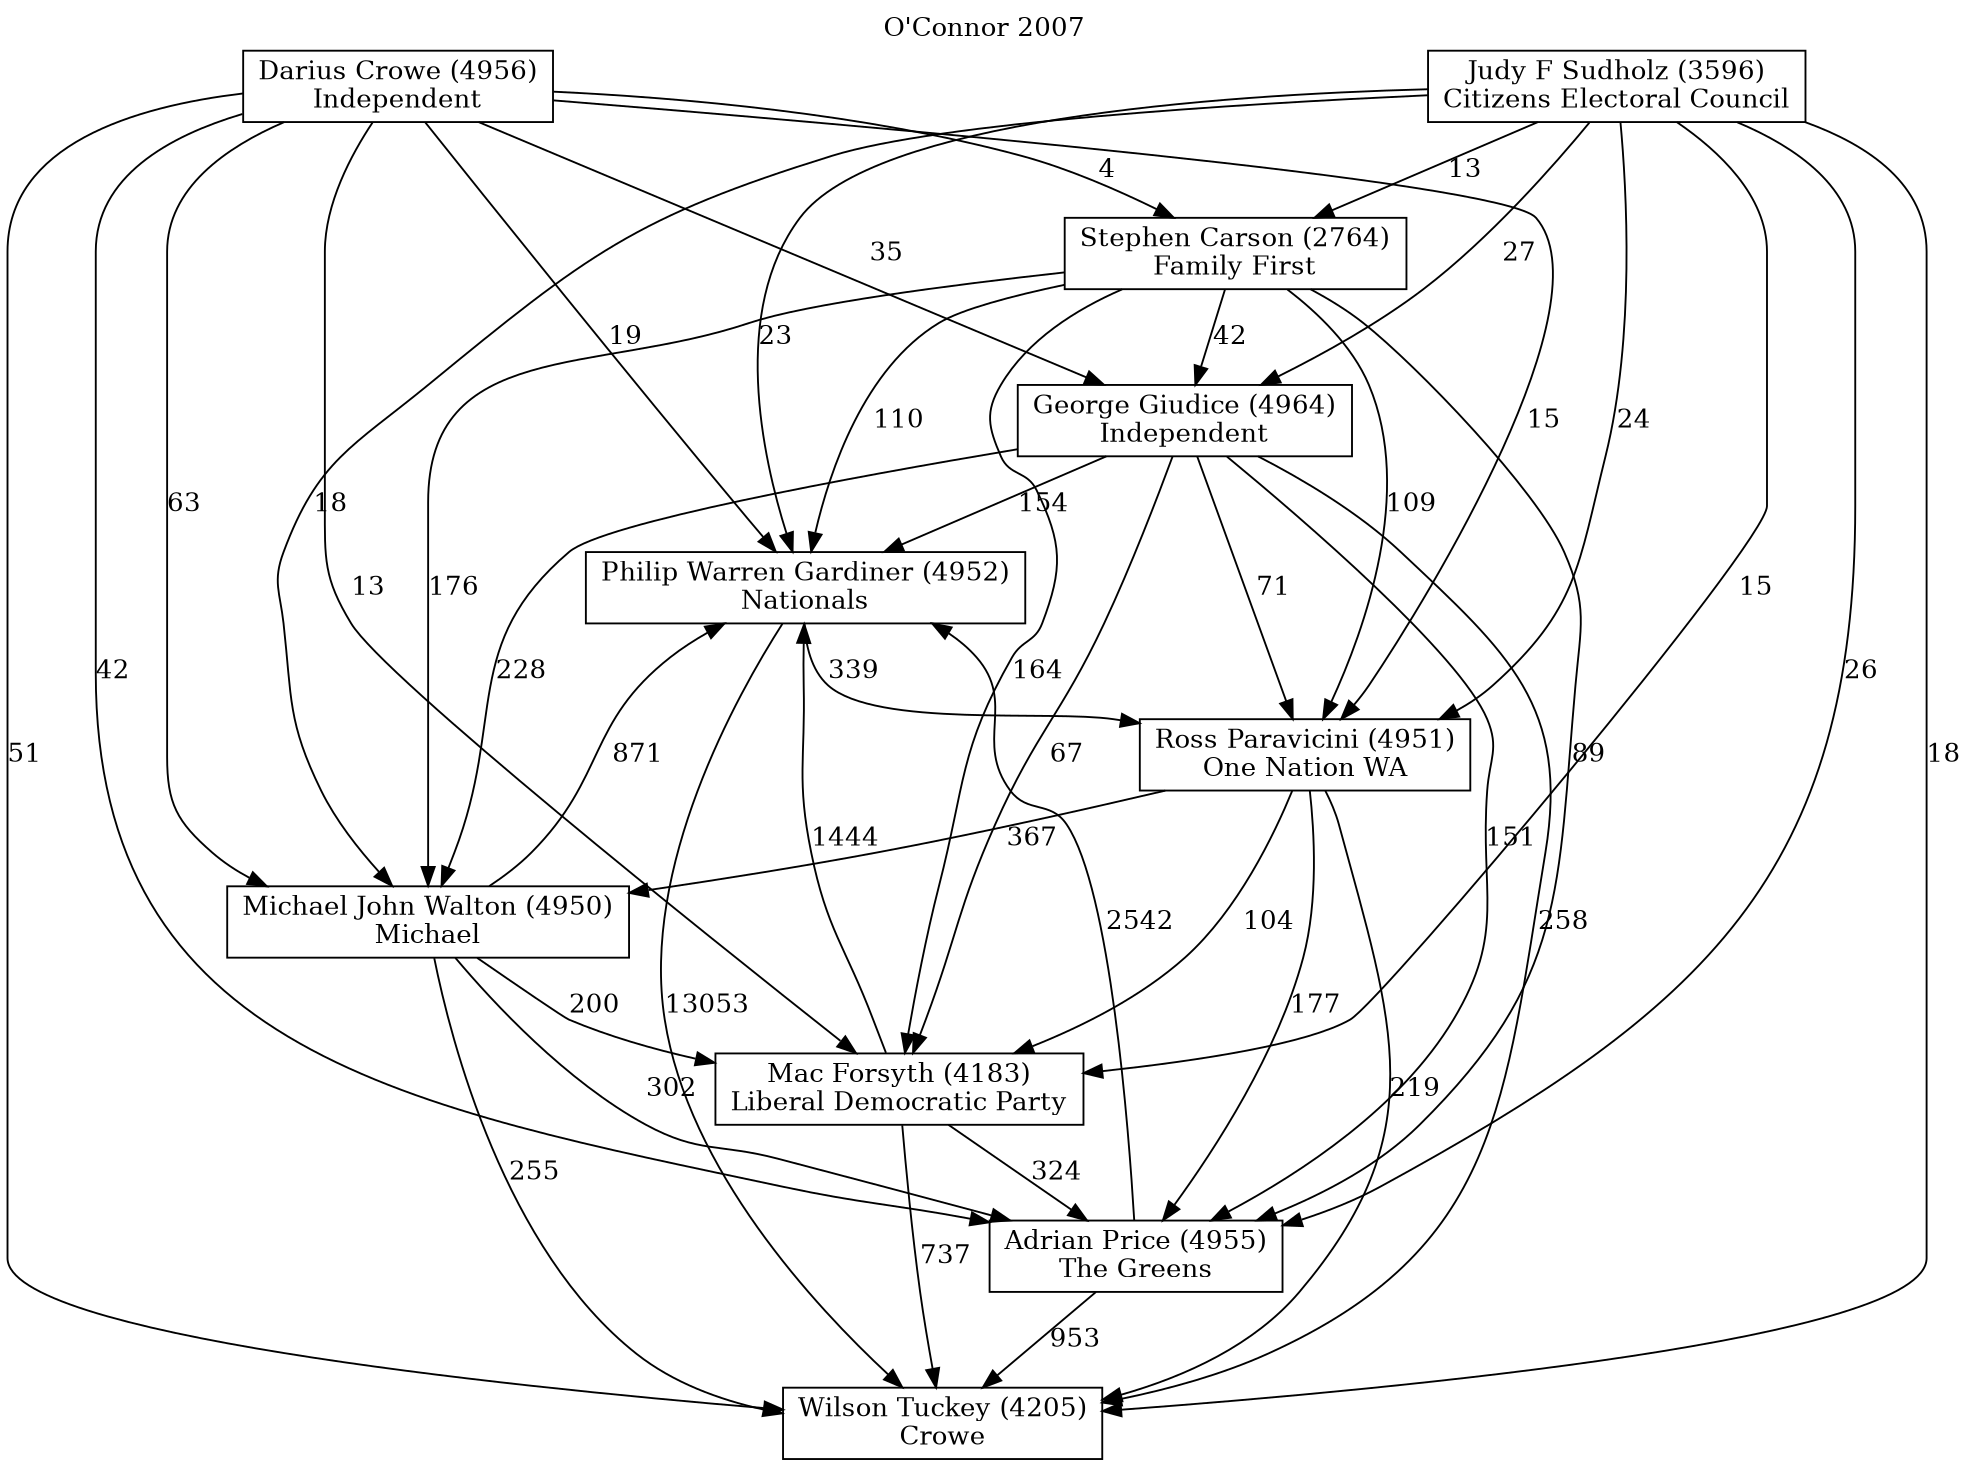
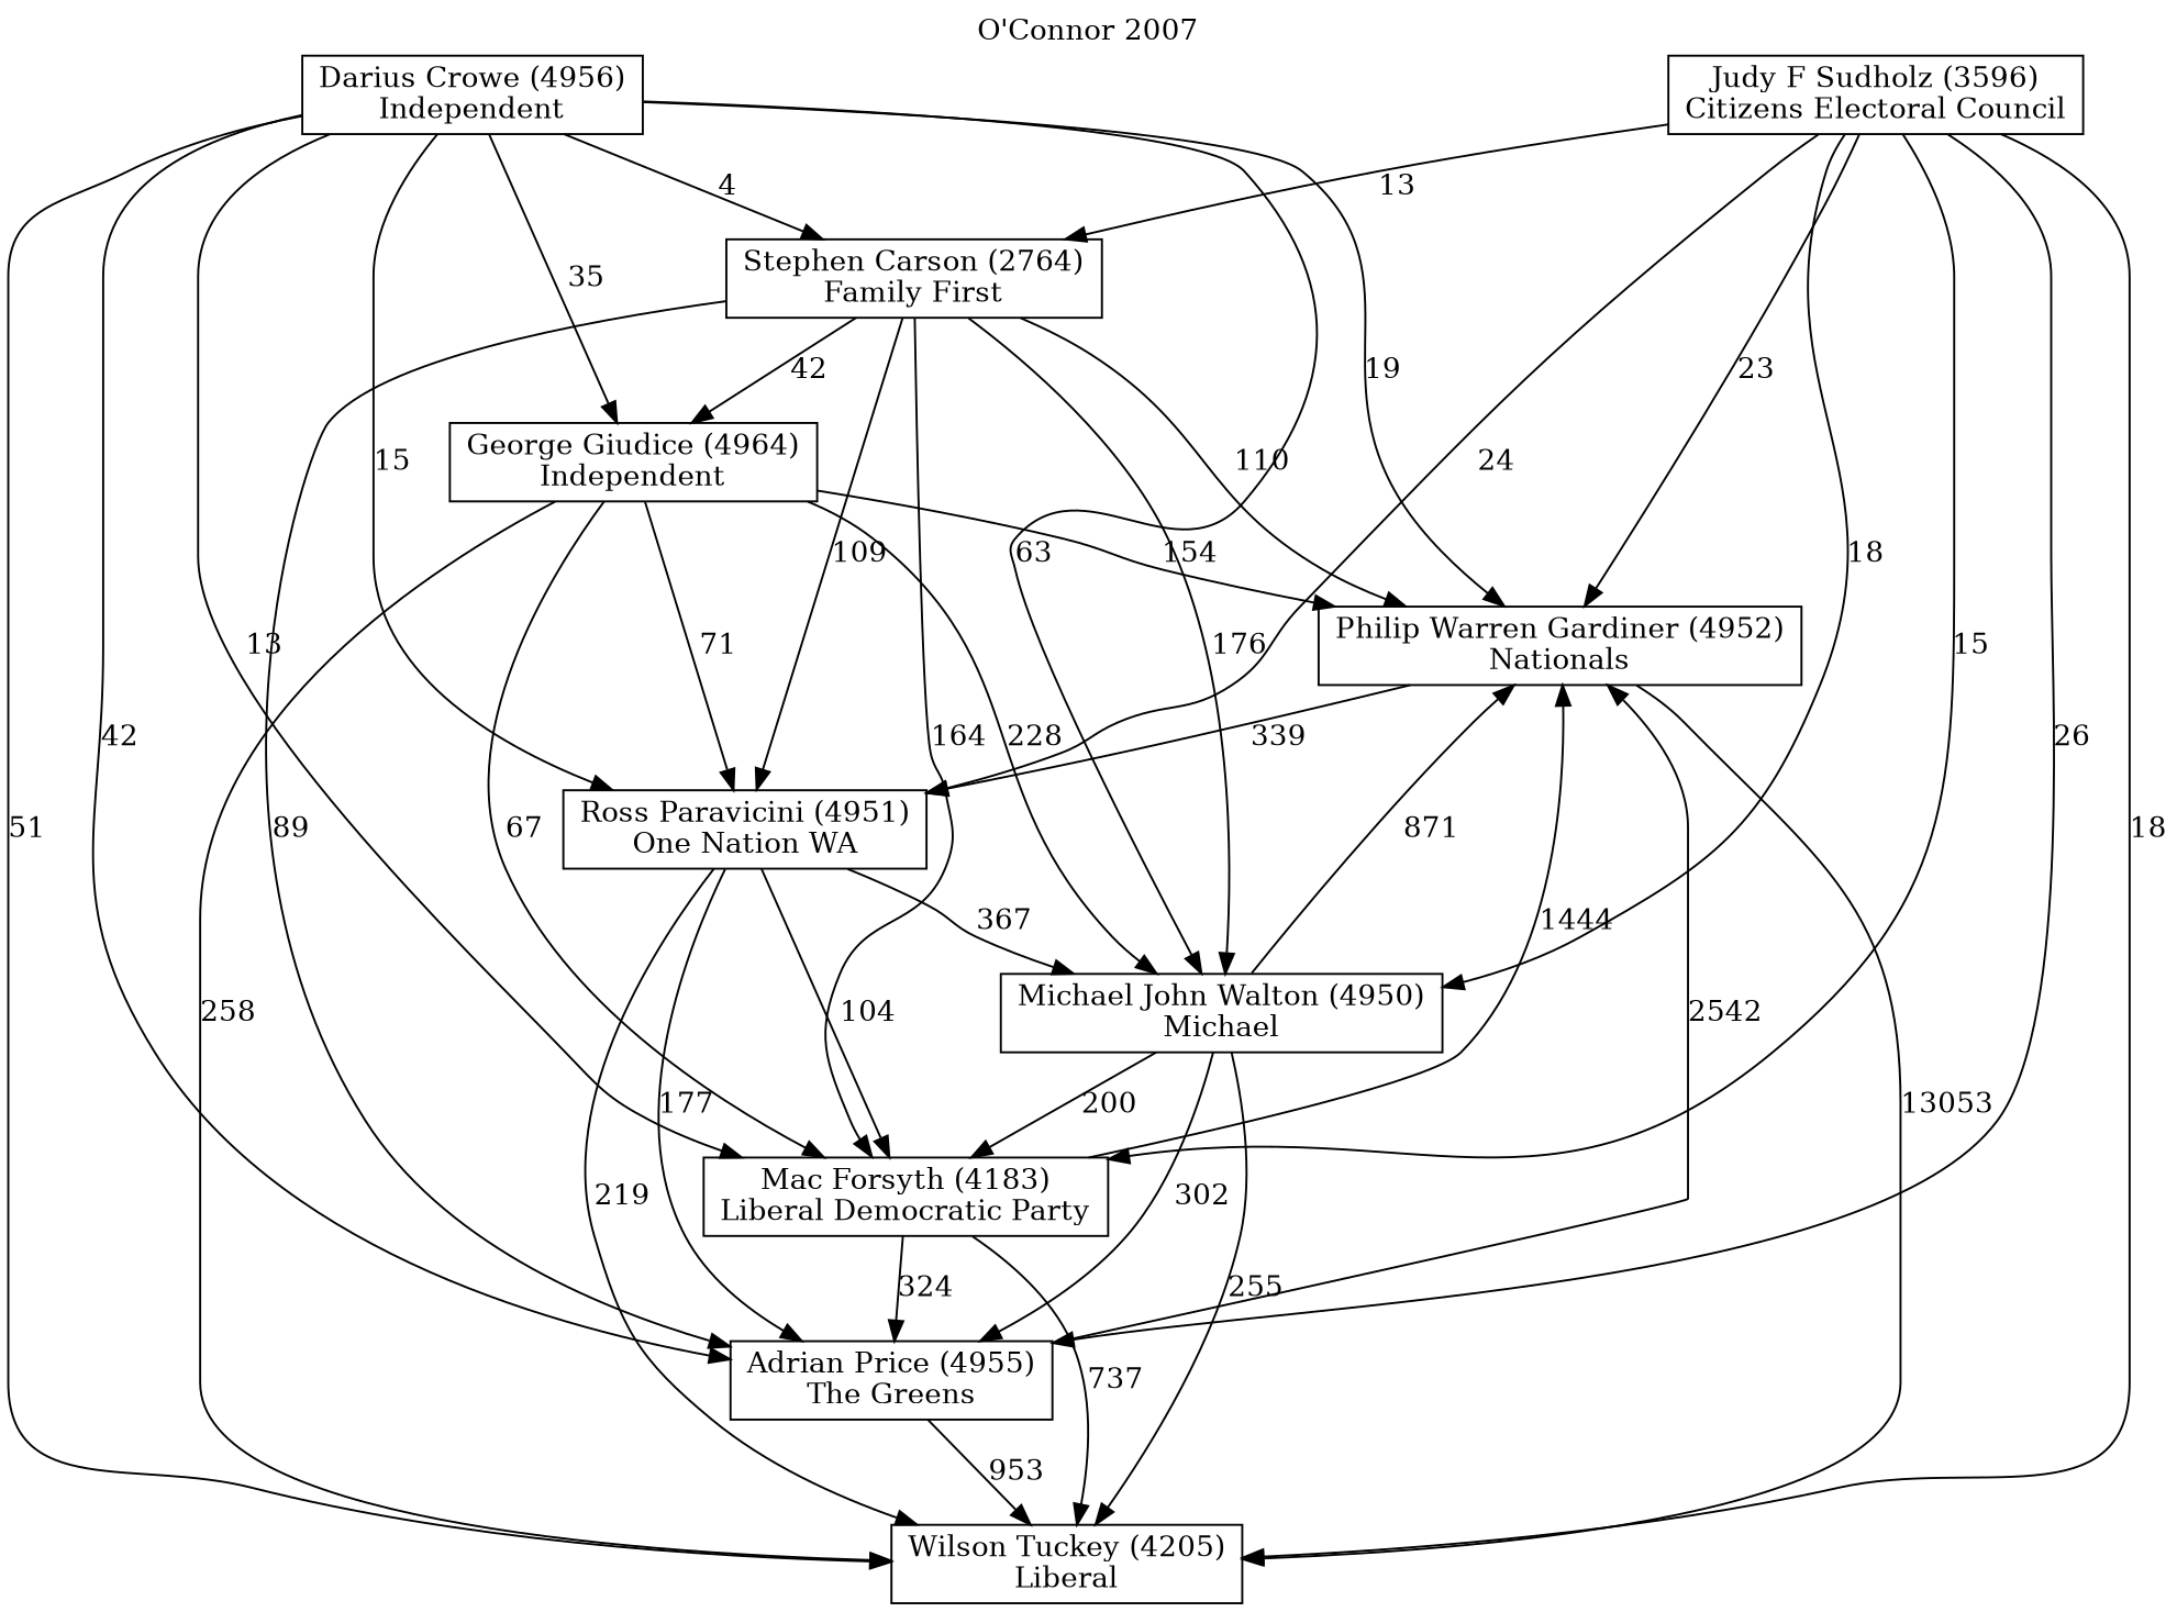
  digraph {
    label="O'Connor 2007"
    labelloc=t
    mclimit=10
    node [shape=box]
-   n1 [label="Wilson Tuckey (4205)\nCrowe"]
+   n1 [label="Wilson Tuckey (4205)\nLiberal"]
    n2 [label="Philip Warren Gardiner (4952)\nNationals"]
    n3 [label="Ross Paravicini (4951)\nOne Nation WA"]
    n4 [label="Adrian Price (4955)\nThe Greens"]
    n5 [label="Mac Forsyth (4183)\nLiberal Democratic Party"]
    n6 [label="Michael John Walton (4950)\nMichael"]
    n7 [label="George Giudice (4964)\nIndependent"]
    n8 [label="Stephen Carson (2764)\nFamily First"]
    n9 [label="Darius Crowe (4956)\nIndependent"]
    n10 [label="Judy F Sudholz (3596)\nCitizens Electoral Council"]
    n2 -> n1 [label=13053]
    n2 -> n3 [label=339]
    n3 -> n1 [label=219]
    n3 -> n4 [label=177]
    n3 -> n5 [label=104]
    n3 -> n6 [label=367]
    n4 -> n1 [label=953]
    n4 -> n2 [label=2542]
    n5 -> n1 [label=737]
    n5 -> n2 [label=1444]
    n5 -> n4 [label=324]
    n6 -> n1 [label=255]
    n6 -> n2 [label=871]
    n6 -> n4 [label=302]
    n6 -> n5 [label=200]
    n7 -> n1 [label=258]
    n7 -> n2 [label=154]
    n7 -> n3 [label=71]
-   n7 -> n4 [label=151]
    n7 -> n5 [label=67]
    n7 -> n6 [label=228]
    n8 -> n2 [label=110]
    n8 -> n3 [label=109]
    n8 -> n4 [label=89]
    n8 -> n5 [label=164]
    n8 -> n6 [label=176]
    n8 -> n7 [label=42]
    n9 -> n1 [label=51]
    n9 -> n2 [label=19]
    n9 -> n3 [label=15]
    n9 -> n4 [label=42]
    n9 -> n5 [label=13]
    n9 -> n6 [label=63]
    n9 -> n7 [label=35]
    n9 -> n8 [label=4]
    n10 -> n1 [label=18]
    n10 -> n2 [label=23]
    n10 -> n3 [label=24]
    n10 -> n4 [label=26]
    n10 -> n5 [label=15]
    n10 -> n6 [label=18]
-   n10 -> n7 [label=27]
    n10 -> n8 [label=13]
  }
